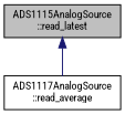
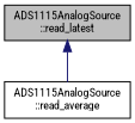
  digraph {
    rankdir=TB
    fontname="Roboto Condensed"
    node [color=black fontname="Roboto Condensed" fontsize=10 shape=record style=filled]
    n1 [fillcolor=grey75 fontcolor=black height=0.2 label="ADS1115AnalogSource\l::read_latest" width=0.4]
-   n2 [fillcolor=white height=0.2 label="ADS1117AnalogSource\l::read_average" width=0.4]
+   n2 [fillcolor=white height=0.2 label="ADS1115AnalogSource\l::read_average" width=0.4]
    n1 -> n2 [color=midnightblue dir=back fontname="Roboto Condensed" fontsize=10 labelfontname=Helvetica labelfontsize=10 style=solid]
  }
